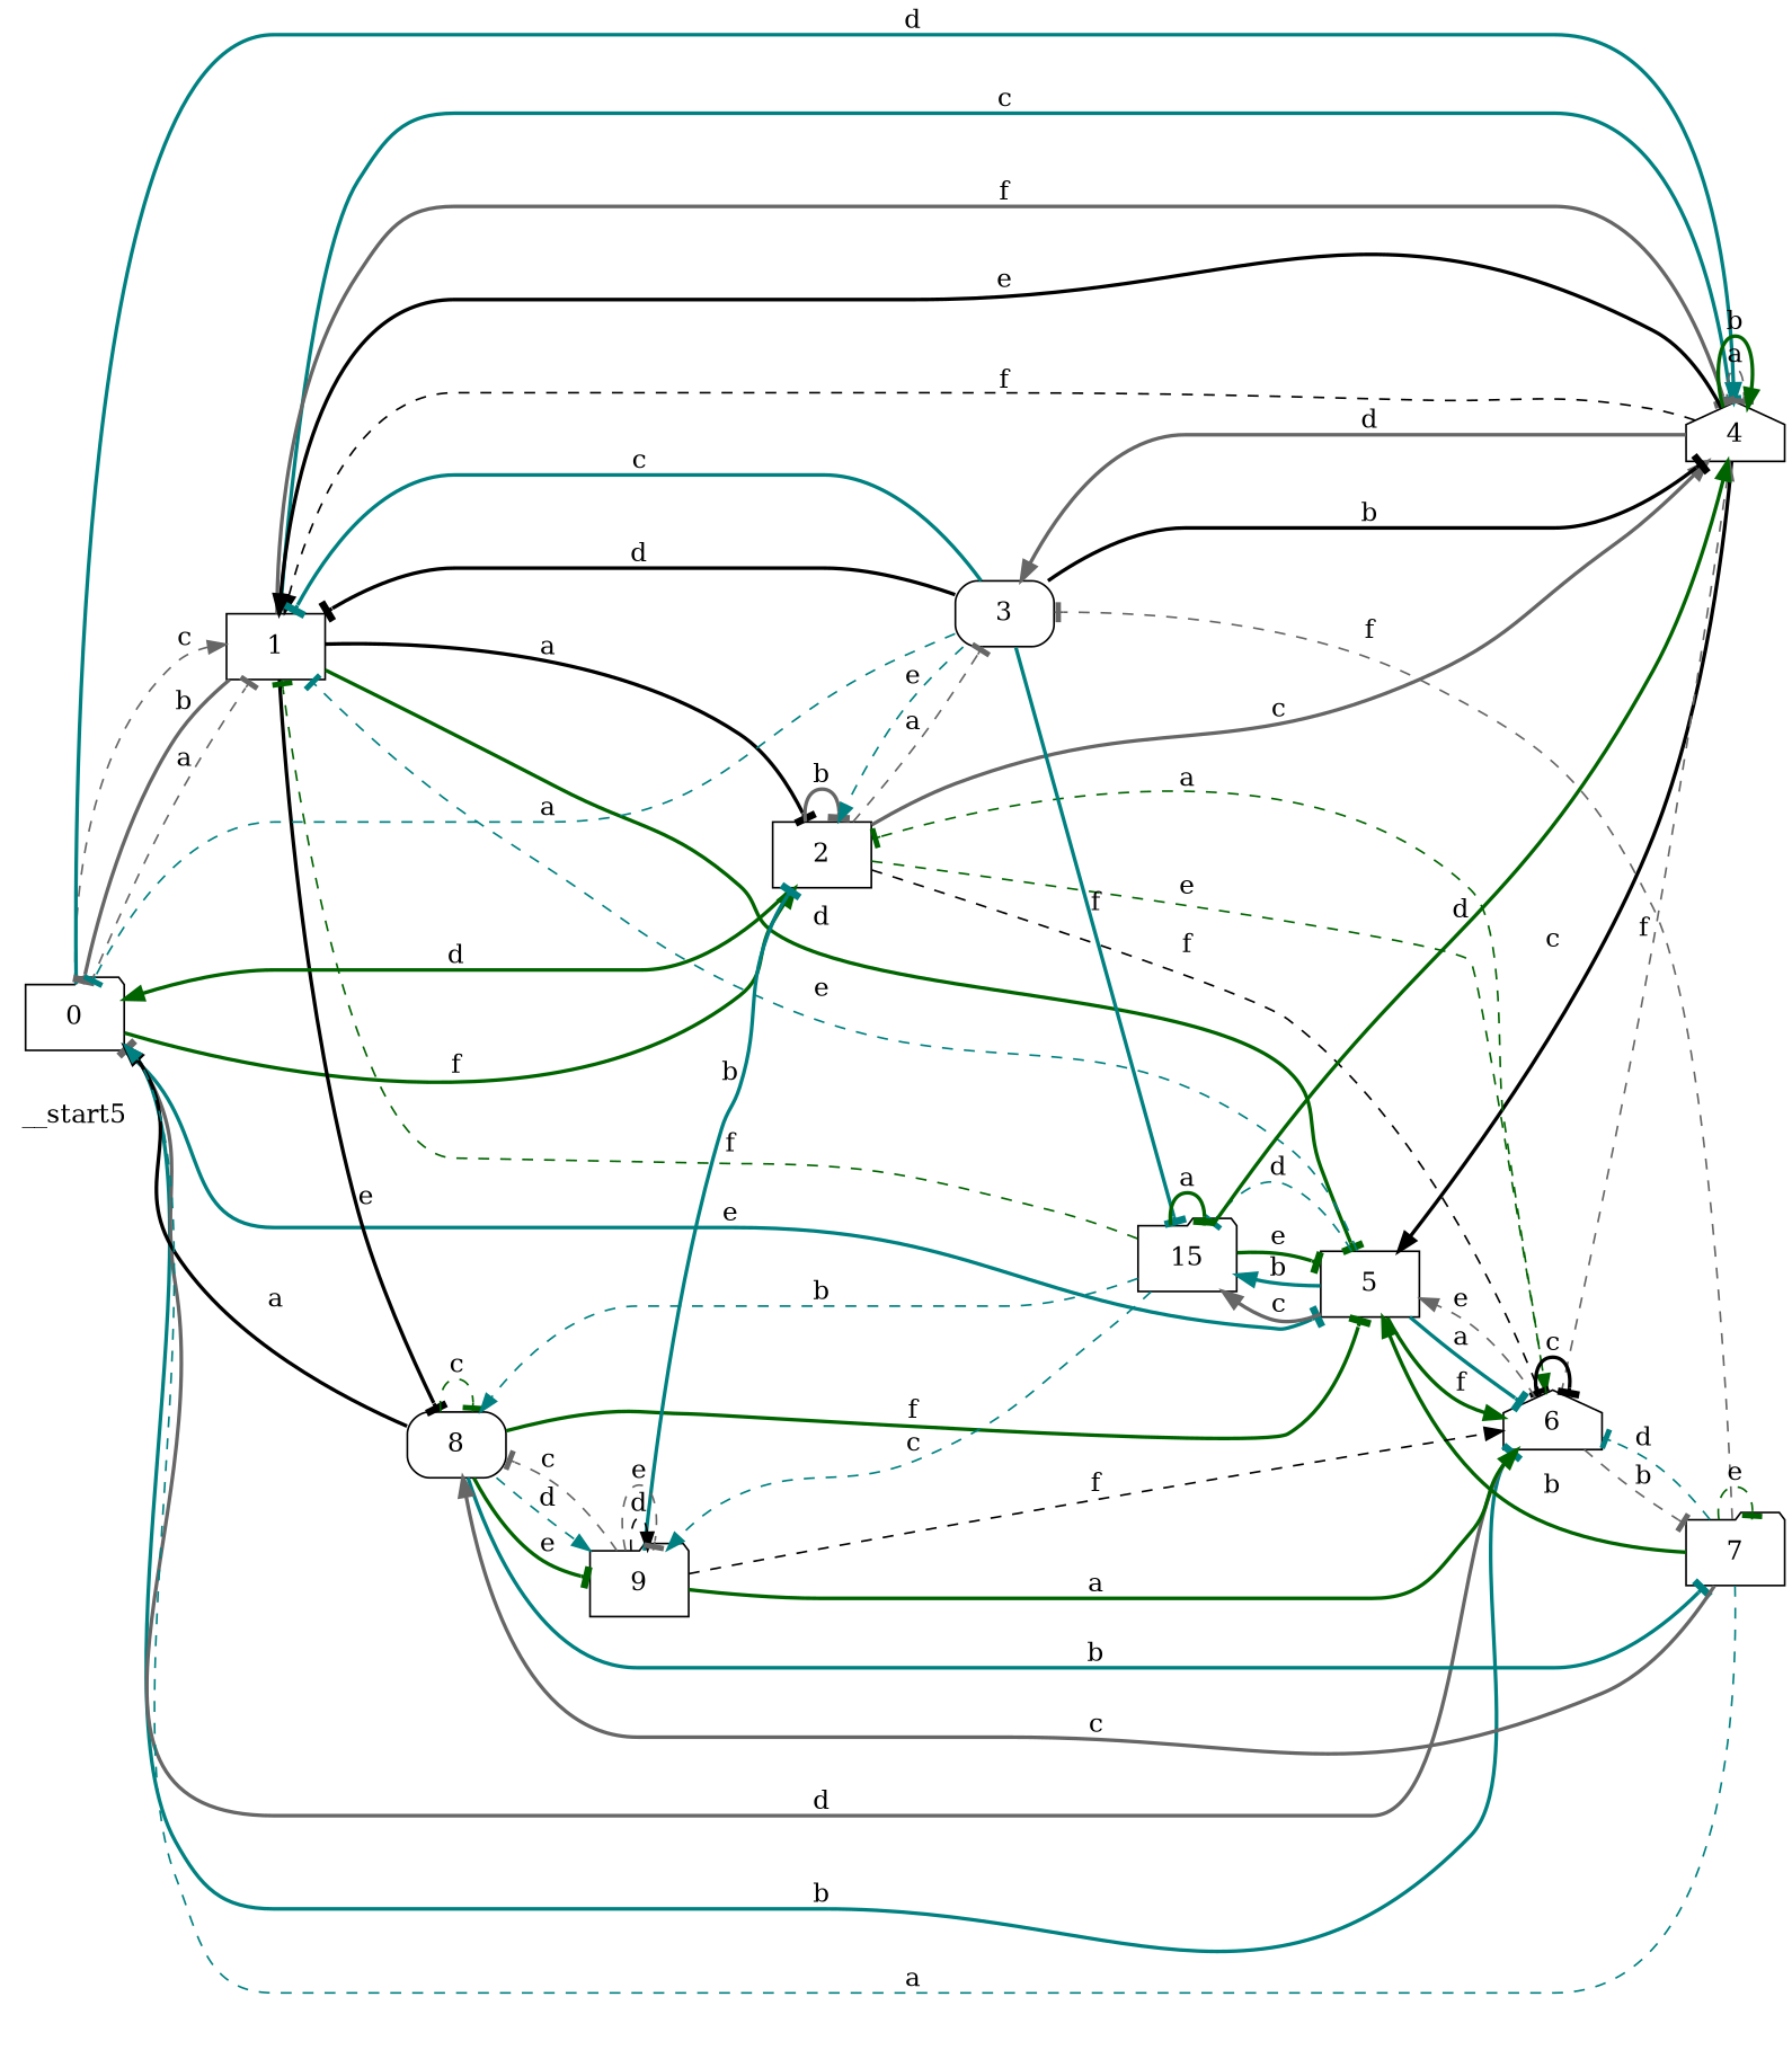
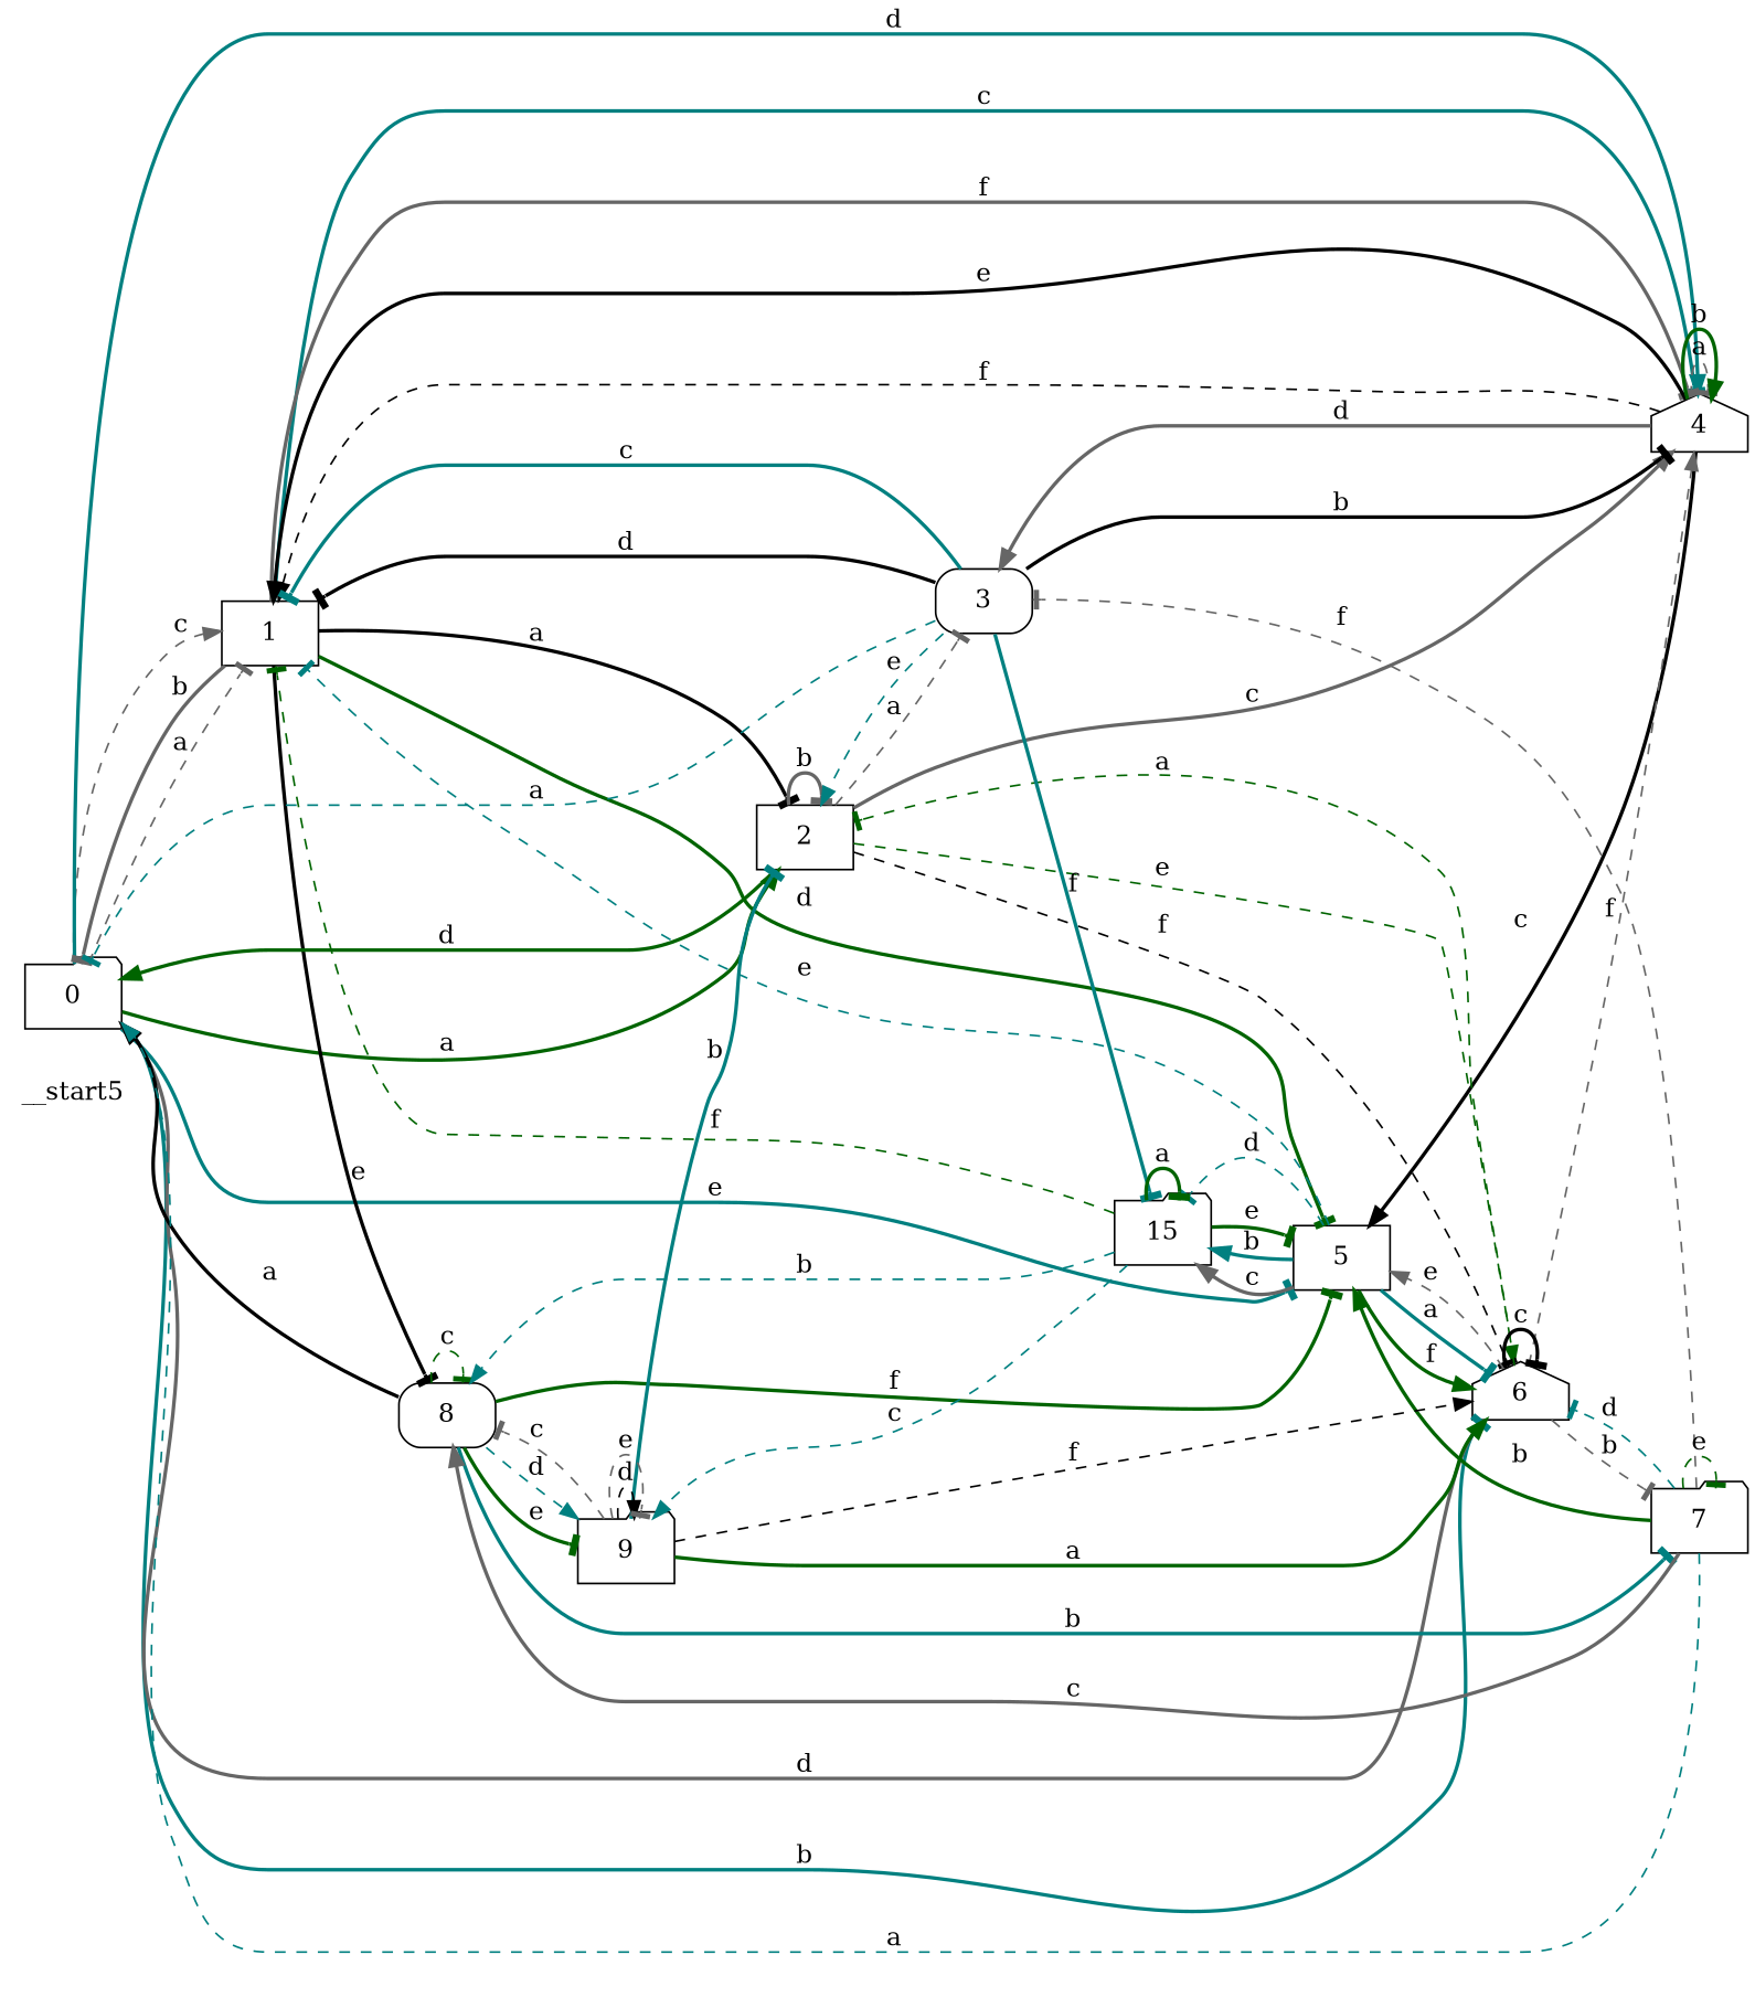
  digraph {
    rankdir=LR
    node [shape=box color=black fillcolor=white style=filled]
    edge [arrowhead=tee color=teal style=bold]
    n1 [label=__start5 shape=none color="" fillcolor="" style=""]
    n2 [label=0 shape=folder]
    n3 [label=1]
    n4 [label=2]
    n5 [label=4 shape=house]
    n6 [label=5]
    n7 [label=6 shape=house]
    n8 [label=8 style="rounded,filled"]
    n9 [label=3 style="rounded,filled"]
    n10 [label=15 shape=folder]
    n11 [label=7 shape=folder style="rounded,filled"]
    n12 [label=9 shape=folder]
    n2 -> n3 [color=gray40 label=a style=dashed]
    n2 -> n3 [arrowhead=normal color=gray40 label=c style=dashed]
-   n2 -> n4 [arrowhead=normal color=darkgreen label=f]
+   n2 -> n4 [arrowhead=normal color=darkgreen label=a]
    n2 -> n5 [arrowhead=normal label=d]
    n2 -> n6 [label=e]
    n2 -> n7 [label=b]
    n3 -> n2 [color=gray40 label=b]
    n3 -> n4 [color=black label=a]
    n3 -> n5 [label=c]
    n3 -> n5 [color=gray40 label=f]
    n3 -> n6 [color=darkgreen label=d]
    n3 -> n8 [color=black label=e]
    n4 -> n2 [arrowhead=normal color=darkgreen label=d]
    n4 -> n4 [color=gray40 label=b]
    n4 -> n5 [arrowhead=normal color=gray40 label=c]
    n4 -> n7 [arrowhead=normal color=darkgreen label=e style=dashed]
    n4 -> n7 [color=black label=f style=dashed]
    n4 -> n9 [color=gray40 label=a style=dashed]
    n5 -> n3 [arrowhead=normal color=black label=e]
    n5 -> n3 [arrowhead=normal color=black label=f style=dashed]
    n5 -> n5 [color=gray40 label=a style=dashed]
    n5 -> n5 [arrowhead=normal color=darkgreen label=b]
    n5 -> n6 [arrowhead=normal color=black label=c]
    n5 -> n9 [arrowhead=normal color=gray40 label=d]
    n6 -> n3 [label=e style=dashed]
    n6 -> n7 [label=a]
    n6 -> n7 [arrowhead=normal color=darkgreen label=f]
    n6 -> n10 [arrowhead=normal label=b]
    n6 -> n10 [arrowhead=normal color=gray40 label=c]
    n6 -> n10 [label=d style=dashed]
-   n7 -> n2 [color=gray40 label=d]
+   n7 -> n2 [arrowhead=normal color=gray40 label=d]
    n7 -> n4 [color=darkgreen label=a style=dashed]
    n7 -> n5 [arrowhead=normal color=gray40 label=f style=dashed]
    n7 -> n6 [arrowhead=normal color=gray40 label=e style=dashed]
    n7 -> n7 [color=black label=c]
    n7 -> n11 [color=gray40 label=b style=dashed]
    n8 -> n2 [arrowhead=normal color=black label=a]
    n8 -> n6 [color=darkgreen label=f]
    n8 -> n8 [color=darkgreen label=c style=dashed]
    n8 -> n11 [label=b]
    n8 -> n12 [arrowhead=normal label=d style=dashed]
    n8 -> n12 [color=darkgreen label=e]
    n9 -> n2 [label=a style=dashed]
    n9 -> n3 [label=c]
    n9 -> n3 [color=black label=d]
    n9 -> n4 [arrowhead=normal label=e style=dashed]
    n9 -> n5 [color=black label=b]
    n9 -> n10 [label=f]
    n10 -> n3 [color=darkgreen label=f style=dashed]
-   n10 -> n5 [arrowhead=normal color=darkgreen label=d]
    n10 -> n6 [color=darkgreen label=e]
    n10 -> n8 [arrowhead=normal label=b style=dashed]
    n10 -> n10 [color=darkgreen label=a]
    n10 -> n12 [arrowhead=normal label=c style=dashed]
    n11 -> n2 [arrowhead=normal label=a style=dashed]
    n11 -> n6 [arrowhead=normal color=darkgreen label=b]
    n11 -> n7 [label=d style=dashed]
    n11 -> n8 [arrowhead=normal color=gray40 label=c]
    n11 -> n9 [color=gray40 label=f style=dashed]
    n11 -> n11 [color=darkgreen label=e style=dashed]
    n12 -> n4 [label=b]
    n12 -> n7 [arrowhead=normal color=darkgreen label=a]
    n12 -> n7 [arrowhead=normal color=black label=f style=dashed]
    n12 -> n8 [color=gray40 label=c style=dashed]
    n12 -> n12 [arrowhead=normal color=black label=d style=dashed]
    n12 -> n12 [color=gray40 label=e style=dashed]
  }
